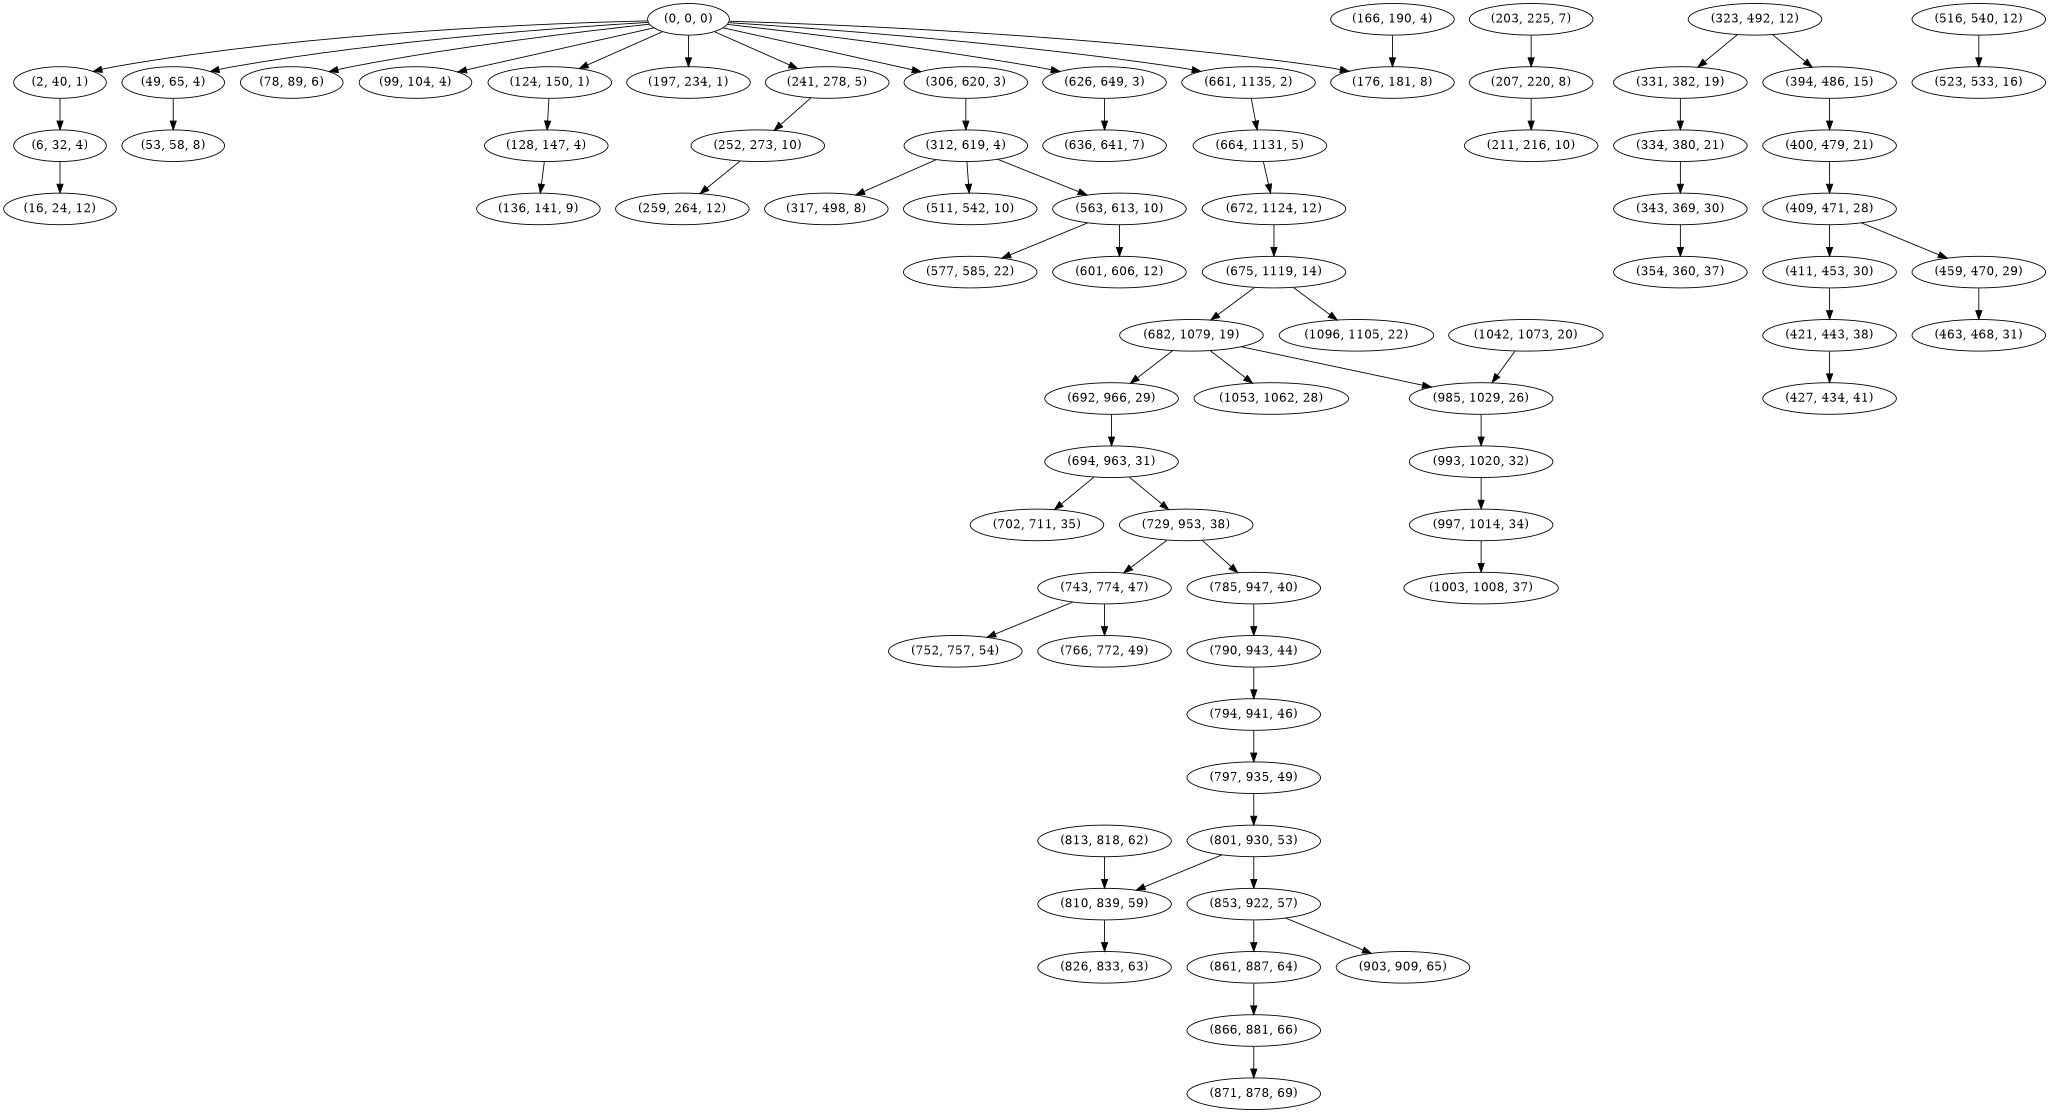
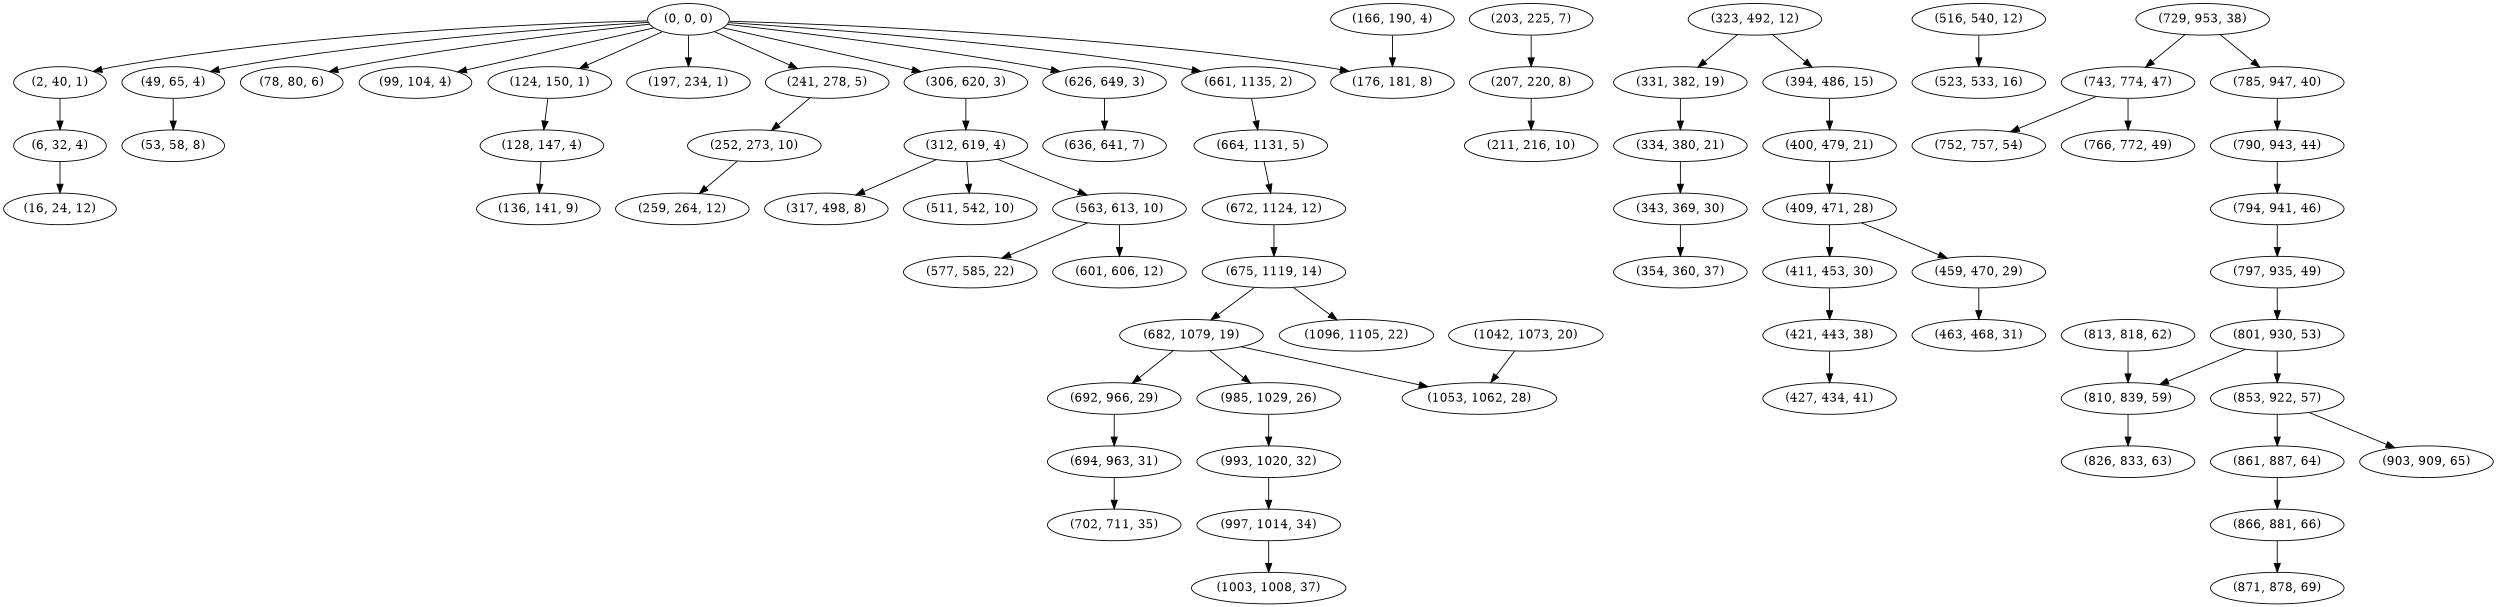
  digraph {
    "(0, 0, 0)"
    "(2, 40, 1)"
    "(49, 65, 4)"
-   "(78, 89, 6)"
+   "(78, 89, 6)" [label="(78, 80, 6)"]
    "(99, 104, 4)"
    "(124, 150, 1)"
    "(197, 234, 1)"
    "(241, 278, 5)"
    "(306, 620, 3)"
    "(626, 649, 3)"
    "(661, 1135, 2)"
    "(176, 181, 8)"
    "(6, 32, 4)"
    "(53, 58, 8)"
    "(128, 147, 4)"
    "(166, 190, 4)"
    "(252, 273, 10)"
    "(312, 619, 4)"
    "(636, 641, 7)"
    "(664, 1131, 5)"
    "(16, 24, 12)"
    "(136, 141, 9)"
    "(203, 225, 7)"
    "(207, 220, 8)"
    "(211, 216, 10)"
    "(259, 264, 12)"
    "(317, 498, 8)"
    "(511, 542, 10)"
    "(563, 613, 10)"
    "(577, 585, 22)"
    "(601, 606, 12)"
    "(323, 492, 12)"
    "(331, 382, 19)"
    "(394, 486, 15)"
    "(334, 380, 21)"
    "(400, 479, 21)"
    "(343, 369, 30)"
    "(354, 360, 37)"
    "(409, 471, 28)"
    "(411, 453, 30)"
    "(459, 470, 29)"
    "(421, 443, 38)"
    "(463, 468, 31)"
    "(427, 434, 41)"
    "(516, 540, 12)"
    "(523, 533, 16)"
    "(672, 1124, 12)"
    "(675, 1119, 14)"
    "(682, 1079, 19)"
    "(1096, 1105, 22)"
    "(692, 966, 29)"
    "(985, 1029, 26)"
    "(1053, 1062, 28)"
    "(694, 963, 31)"
    "(993, 1020, 32)"
    "(1042, 1073, 20)"
    "(702, 711, 35)"
    "(729, 953, 38)"
    "(743, 774, 47)"
    "(785, 947, 40)"
    "(752, 757, 54)"
    "(766, 772, 49)"
    "(790, 943, 44)"
    "(794, 941, 46)"
    "(797, 935, 49)"
    "(801, 930, 53)"
    "(810, 839, 59)"
    "(853, 922, 57)"
    "(826, 833, 63)"
    "(861, 887, 64)"
    "(903, 909, 65)"
    "(813, 818, 62)"
    "(866, 881, 66)"
    "(871, 878, 69)"
    "(997, 1014, 34)"
    "(1003, 1008, 37)"
    "(0, 0, 0)" -> "(2, 40, 1)"
    "(0, 0, 0)" -> "(49, 65, 4)"
    "(0, 0, 0)" -> "(78, 89, 6)"
    "(0, 0, 0)" -> "(99, 104, 4)"
    "(0, 0, 0)" -> "(124, 150, 1)"
    "(0, 0, 0)" -> "(197, 234, 1)"
    "(0, 0, 0)" -> "(241, 278, 5)"
    "(0, 0, 0)" -> "(306, 620, 3)"
    "(0, 0, 0)" -> "(626, 649, 3)"
    "(0, 0, 0)" -> "(661, 1135, 2)"
    "(0, 0, 0)" -> "(176, 181, 8)"
    "(2, 40, 1)" -> "(6, 32, 4)"
    "(49, 65, 4)" -> "(53, 58, 8)"
    "(124, 150, 1)" -> "(128, 147, 4)"
    "(241, 278, 5)" -> "(252, 273, 10)"
    "(306, 620, 3)" -> "(312, 619, 4)"
    "(626, 649, 3)" -> "(636, 641, 7)"
    "(661, 1135, 2)" -> "(664, 1131, 5)"
    "(6, 32, 4)" -> "(16, 24, 12)"
    "(128, 147, 4)" -> "(136, 141, 9)"
    "(166, 190, 4)" -> "(176, 181, 8)"
    "(252, 273, 10)" -> "(259, 264, 12)"
    "(312, 619, 4)" -> "(317, 498, 8)"
    "(312, 619, 4)" -> "(511, 542, 10)"
    "(312, 619, 4)" -> "(563, 613, 10)"
    "(664, 1131, 5)" -> "(672, 1124, 12)"
    "(203, 225, 7)" -> "(207, 220, 8)"
    "(207, 220, 8)" -> "(211, 216, 10)"
    "(563, 613, 10)" -> "(577, 585, 22)"
    "(563, 613, 10)" -> "(601, 606, 12)"
    "(323, 492, 12)" -> "(331, 382, 19)"
    "(323, 492, 12)" -> "(394, 486, 15)"
    "(331, 382, 19)" -> "(334, 380, 21)"
    "(394, 486, 15)" -> "(400, 479, 21)"
    "(334, 380, 21)" -> "(343, 369, 30)"
    "(400, 479, 21)" -> "(409, 471, 28)"
    "(343, 369, 30)" -> "(354, 360, 37)"
    "(409, 471, 28)" -> "(411, 453, 30)"
    "(409, 471, 28)" -> "(459, 470, 29)"
    "(411, 453, 30)" -> "(421, 443, 38)"
    "(459, 470, 29)" -> "(463, 468, 31)"
    "(421, 443, 38)" -> "(427, 434, 41)"
    "(516, 540, 12)" -> "(523, 533, 16)"
    "(672, 1124, 12)" -> "(675, 1119, 14)"
    "(675, 1119, 14)" -> "(682, 1079, 19)"
    "(675, 1119, 14)" -> "(1096, 1105, 22)"
    "(682, 1079, 19)" -> "(692, 966, 29)"
    "(682, 1079, 19)" -> "(985, 1029, 26)"
    "(682, 1079, 19)" -> "(1053, 1062, 28)"
    "(692, 966, 29)" -> "(694, 963, 31)"
    "(985, 1029, 26)" -> "(993, 1020, 32)"
    "(694, 963, 31)" -> "(702, 711, 35)"
-   "(694, 963, 31)" -> "(729, 953, 38)"
    "(993, 1020, 32)" -> "(997, 1014, 34)"
-   "(1042, 1073, 20)" -> "(985, 1029, 26)"
+   "(1042, 1073, 20)" -> "(1053, 1062, 28)"
    "(729, 953, 38)" -> "(743, 774, 47)"
    "(729, 953, 38)" -> "(785, 947, 40)"
    "(743, 774, 47)" -> "(752, 757, 54)"
    "(743, 774, 47)" -> "(766, 772, 49)"
    "(785, 947, 40)" -> "(790, 943, 44)"
    "(790, 943, 44)" -> "(794, 941, 46)"
    "(794, 941, 46)" -> "(797, 935, 49)"
    "(797, 935, 49)" -> "(801, 930, 53)"
    "(801, 930, 53)" -> "(810, 839, 59)"
    "(801, 930, 53)" -> "(853, 922, 57)"
    "(810, 839, 59)" -> "(826, 833, 63)"
    "(853, 922, 57)" -> "(861, 887, 64)"
    "(853, 922, 57)" -> "(903, 909, 65)"
    "(861, 887, 64)" -> "(866, 881, 66)"
    "(813, 818, 62)" -> "(810, 839, 59)"
    "(866, 881, 66)" -> "(871, 878, 69)"
    "(997, 1014, 34)" -> "(1003, 1008, 37)"
  }
